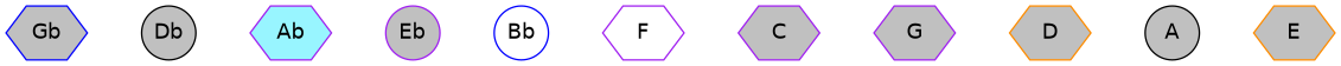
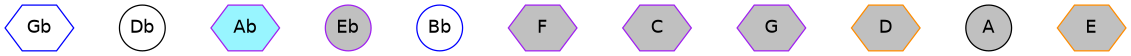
  graph {
    mindist=.1
    rankdir=LR
    node [color=purple fillcolor=gray fontname=Helvetica margin=0 shape=hexagon style=filled]
    edge [style=invis]
    E [color=darkorange]
-   Gb [color=blue]
-   Db [color=black shape=circle]
+   Gb [color=blue fillcolor=white]
+   Db [color=black fillcolor=white shape=circle]
    Ab [fillcolor=cadetblue1]
    Eb [shape=circle]
    Bb [color=blue fillcolor=white shape=circle]
-   F [fillcolor=white]
+   F
    C
    G
    D [color=darkorange]
    A [color=black shape=circle]
    subgraph sub_1 {
      E
      Gb
      Db
      Ab
      Eb
      Bb
      F
      C
      G
      D
      A
    }
    Gb -- Db
    Db -- Ab
    Ab -- Eb
    Eb -- Bb
    Bb -- F
    F -- C
    C -- G
    G -- D
    D -- A
    A -- E
  }
